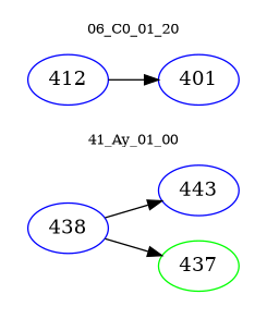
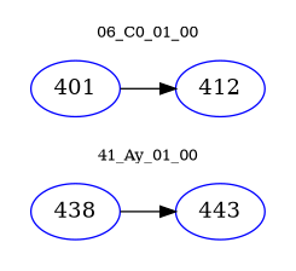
  digraph {
    rankdir=LR
    node [color=blue]
    edge [color=black]
    n1 [label=438]
-   n2 [color=green label=437]
    n3 [label=443]
    n4 [label=401]
    n5 [label=412]
    subgraph cluster_1 {
      color=white
      fontsize=10
      label="41_Ay_01_00"
      n1
-     n2
      n3
    }
    subgraph cluster_2 {
      color=white
      fontsize=10
-     label="06_C0_01_20"
+     label="06_C0_01_00"
      n4
      n5
    }
-   n1 -> n2
    n1 -> n3
-   n5 -> n4
+   n4 -> n5
  }
